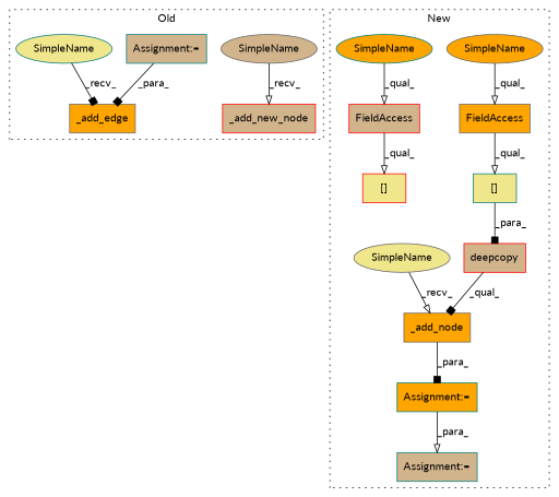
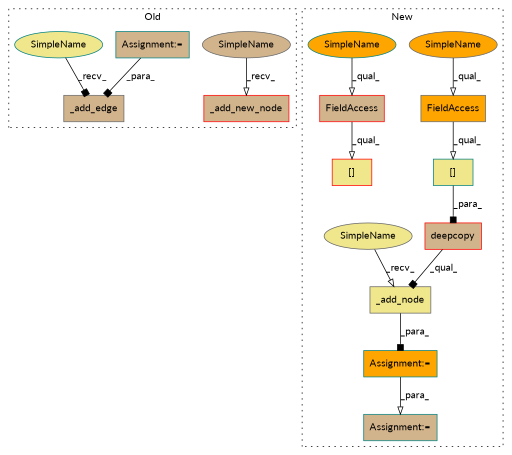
  digraph {
    fontname=Lato
    node [a=42 color=gray40 fillcolor=tan fontname=Lato l=4 s=16816 shape=box style=filled]
    edge [arrowhead=onormal fontname=Lato]
    n1 [a=32 color=red l=15 label=_add_new_node s=16077]
-   n2 [a=32 fillcolor=orange l="10,1" label=_add_edge s="15871,15923"]
+   n2 [a=32 l="10,1" label=_add_edge s="15871,15923"]
    n3 [a=7 color=teal l=1 label="Assignment:=" s=15837]
    n4 [label=SimpleName s=16072 shape=ellipse]
    n5 [color=teal fillcolor=khaki label=SimpleName s=15866 shape=ellipse]
    n6 [a=2 color=red fillcolor=khaki l="15,1" label="[]" s="16816,16848"]
    n7 [a=22 color=red l=14 label=FieldAccess]
-   n8 [a=32 fillcolor=orange l="10,1" label=_add_node s="16399,16452"]
+   n8 [a=32 fillcolor=khaki l="10,1" label=_add_node s="16399,16452"]
    n9 [a=22 fillcolor=orange l=14 label=FieldAccess s=16418]
    n10 [a=32 color=red l="9,1" label=deepcopy s="16409,16451"]
    n11 [a=2 color=teal fillcolor=khaki l="15,1" label="[]" s="16418,16450"]
    n12 [a=7 color=teal l=1 label="Assignment:=" s=16709]
    n13 [a=7 color=teal fillcolor=orange l=1 label="Assignment:=" s=16393]
    n14 [fillcolor=orange label=SimpleName s=16418 shape=ellipse]
    n15 [fillcolor=khaki label=SimpleName s=16394 shape=ellipse]
    n16 [color=teal fillcolor=orange label=SimpleName shape=ellipse]
    subgraph cluster_1 {
      label=Old
      style=dotted
      n1
      n2
      n3
      n4
      n5
    }
    subgraph cluster_2 {
      label=New
      style=dotted
      n6
      n7
      n8
      n9
      n10
      n11
      n12
      n13
      n14
      n15
      n16
    }
    n3 -> n2 [arrowhead=box label=_para_]
    n4 -> n1 [label=_recv_]
    n5 -> n2 [arrowhead=box label=_recv_]
    n7 -> n6 [label=_qual_]
    n8 -> n13 [arrowhead=box label=_para_]
    n9 -> n11 [label=_qual_]
    n10 -> n8 [arrowhead=box label=_qual_]
    n11 -> n10 [arrowhead=box label=_para_]
    n13 -> n12 [label=_para_]
    n14 -> n9 [label=_qual_]
    n15 -> n8 [label=_recv_]
    n16 -> n7 [label=_qual_]
  }
